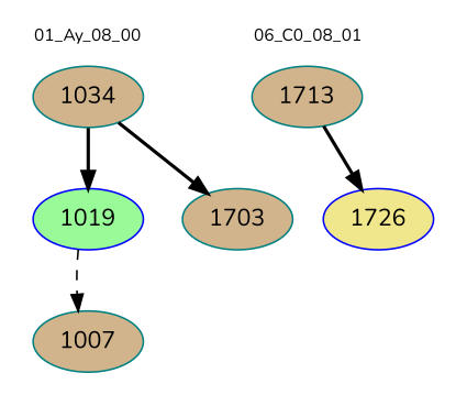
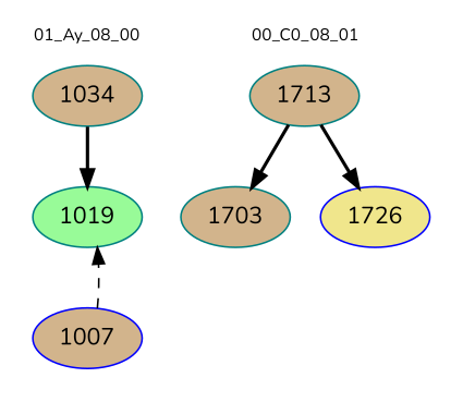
  digraph {
    fontname=Nunito
    node [color=teal fillcolor=tan fontname=Nunito style=filled]
    edge [color=black fontname=Nunito style=bold]
-   n1 [color=blue fillcolor=palegreen label=1019]
-   n2 [label=1007]
+   n1 [fillcolor=palegreen label=1019]
+   n2 [color=blue label=1007]
    n3 [label=1034]
    n4 [label=1713]
    n5 [label=1703]
    n6 [color=blue fillcolor=khaki label=1726]
    subgraph cluster_1 {
      color=white
      fontsize=10
      label="01_Ay_08_00"
      n1
      n2
      n3
    }
    subgraph cluster_2 {
      color=white
      fontsize=10
-     label="06_C0_08_01"
+     label="00_C0_08_01"
      n4
      n5
      n6
    }
-   n1 -> n2 [style=dashed]
+   n2 -> n1 [style=dashed]
    n3 -> n1
-   n3 -> n5
+   n4 -> n5
    n4 -> n6
  }
